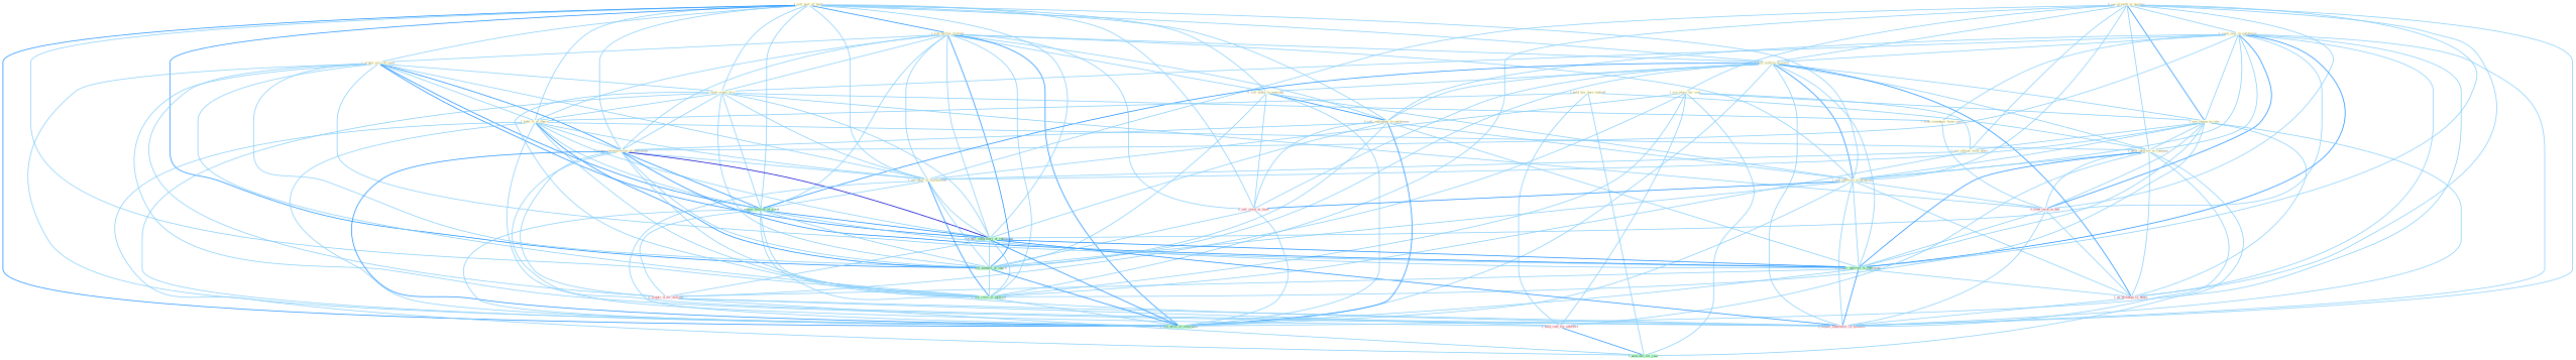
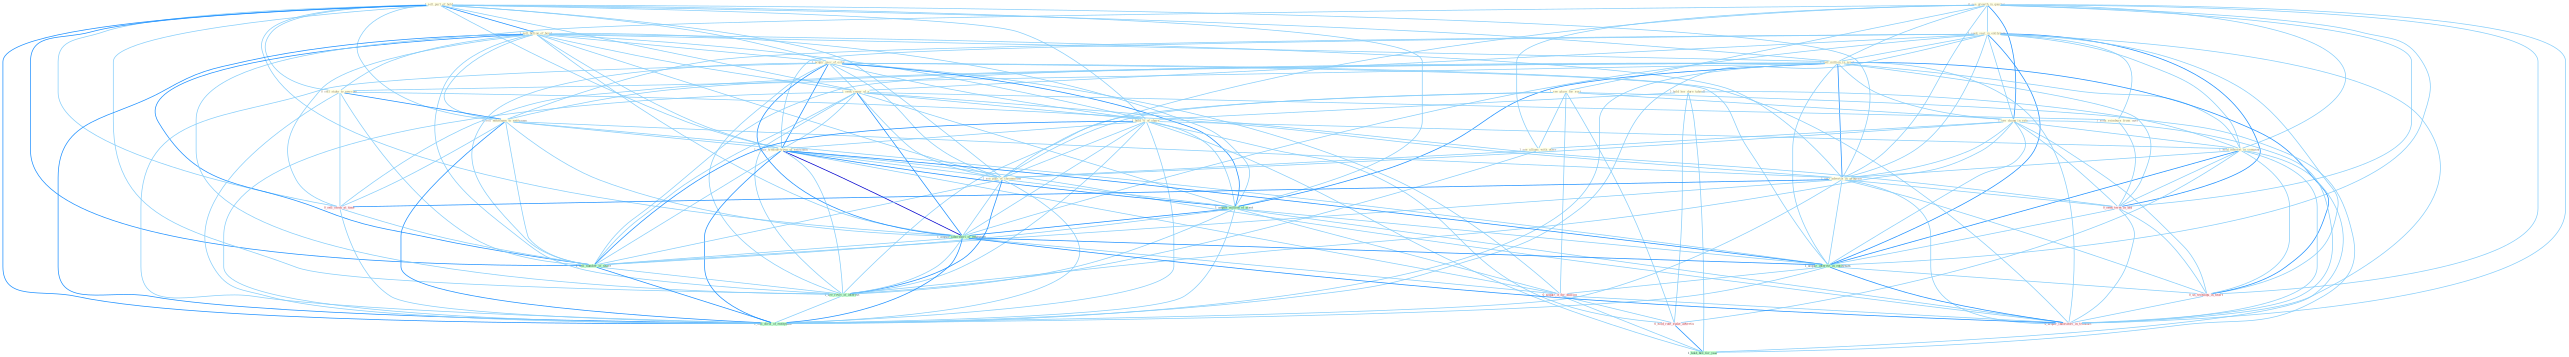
  graph {
    node [color="#ffffe0" fixedsize=true fontcolor="#8b7d6b" fontsize=4 shape=polygon style=filled]
    edge [color="#87cefa" w=1]
    "1_sell_part_of_hold " [height=.06 width=.5]
    "1_sell_billion_of_bond " [height=.06 width=.5]
    "0_see_growth_in_quarter " [height=.06 width=.5]
    "1_seek_seat_in_entitynam " [height=.06 width=.5]
    "1_sell_million_in_asset " [height=.06 width=.5]
    "1_acquir_piec_of_estat " [height=.06 width=.5]
    "0_sell_stake_to_newcom " [height=.06 width=.5]
    "1_see_place_for_sort " [height=.06 width=.5]
    "1_see_chang_in_rate " [height=.06 width=.5]
    "1_seek_repay_of_a " [height=.06 width=.5]
    "0_hold_her_dure_takeoff " [height=.06 width=.5]
    "0_sell_entitynam_to_entitynam " [height=.06 width=.5]
    "1_hold_%_of_share " [height=.06 width=.5]
    "1_acquir_treasur-trove_of_entitynam " [height=.06 width=.5]
    "1_see_allianc_with_other " [height=.06 width=.5]
    "1_see_pair_of_chromosom " [height=.06 width=.5]
    "1_hold_interest_in_compani " [height=.06 width=.5]
    "1_seek_reimburs_from_oper " [height=.06 width=.5]
    "1_sell_advertis_in_program " [height=.06 width=.5]
    "0_seek_term_in_bid " [color="#fff0f5" fontcolor="#b22222" height=.06 width=.5]
    "0_us_techniqu_in_heart " [color="#fff0f5" fontcolor="#b22222" height=.06 width=.5]
    "0_acquir_it_for_million " [color="#fff0f5" fontcolor="#b22222" height=.06 width=.5]
-   "0_hold_rate_for_advertis " [color="#fff0f5" fontcolor="#b22222" height=.06 width=.5]
+   "0_hold_rate_for_advertis " [color="#fff0f5" fontcolor="#b22222" height=.06 width=.5 label="0_hold_rate_stake_advertis"]
    "0_acquir_laboratori_in_transact " [color="#fff0f5" fontcolor="#b22222" height=.06 width=.5]
    "0_sell_stock_at_time " [color="#fff0f5" fontcolor="#b22222" height=.06 width=.5]
    "1_acquir_million_of_asset " [color="#BDFCC9" fontcolor="#2f4f4f" height=.06 width=.5]
    "1_acquir_laboratori_of_entitynam " [color="#BDFCC9" fontcolor="#2f4f4f" height=.06 width=.5]
    "1_sell_number_of_share " [color="#BDFCC9" fontcolor="#2f4f4f" height=.06 width=.5]
    "1_see_reviv_of_interest " [color="#BDFCC9" fontcolor="#2f4f4f" height=.06 width=.5]
    "1_sell_divis_of_entitynam " [color="#BDFCC9" fontcolor="#2f4f4f" height=.06 width=.5]
    "1_acquir_interest_in_entitynam " [color="#BDFCC9" fontcolor="#2f4f4f" height=.06 width=.5]
    "1_hold_bill_for_year " [color="#BDFCC9" fontcolor="#2f4f4f" height=.06 width=.5]
    subgraph sub_1 {
      "1_sell_part_of_hold "
      "1_sell_billion_of_bond "
      "0_see_growth_in_quarter "
      "1_seek_seat_in_entitynam "
      "1_sell_million_in_asset "
      "1_acquir_piec_of_estat "
      "0_sell_stake_to_newcom "
      "1_see_place_for_sort "
      "1_see_chang_in_rate "
      "1_seek_repay_of_a "
      "0_hold_her_dure_takeoff "
      "0_sell_entitynam_to_entitynam "
      "1_hold_%_of_share "
      "1_acquir_treasur-trove_of_entitynam "
      "1_see_allianc_with_other "
      "1_see_pair_of_chromosom "
      "1_hold_interest_in_compani "
      "1_seek_reimburs_from_oper "
      "1_sell_advertis_in_program "
    }
    subgraph sub_2 {
      "0_seek_term_in_bid "
      "0_us_techniqu_in_heart "
      "0_acquir_it_for_million "
      "0_hold_rate_for_advertis "
      "0_acquir_laboratori_in_transact "
      "0_sell_stock_at_time "
    }
    "1_sell_part_of_hold " -- "1_sell_billion_of_bond " [color="#1e90ff" w=2]
    "1_sell_part_of_hold " -- "1_sell_million_in_asset "
    "1_sell_part_of_hold " -- "1_acquir_piec_of_estat "
    "1_sell_part_of_hold " -- "0_sell_stake_to_newcom "
    "1_sell_part_of_hold " -- "1_seek_repay_of_a "
    "1_sell_part_of_hold " -- "0_sell_entitynam_to_entitynam "
    "1_sell_part_of_hold " -- "1_hold_%_of_share "
    "1_sell_part_of_hold " -- "1_acquir_treasur-trove_of_entitynam "
    "1_sell_part_of_hold " -- "1_see_pair_of_chromosom "
    "1_sell_part_of_hold " -- "1_sell_advertis_in_program "
    "1_sell_part_of_hold " -- "0_sell_stock_at_time "
    "1_sell_part_of_hold " -- "1_acquir_million_of_asset "
    "1_sell_part_of_hold " -- "1_acquir_laboratori_of_entitynam "
    "1_sell_part_of_hold " -- "1_sell_number_of_share " [color="#1e90ff" w=2]
    "1_sell_part_of_hold " -- "1_see_reviv_of_interest "
    "1_sell_part_of_hold " -- "1_sell_divis_of_entitynam " [color="#1e90ff" w=2]
    "1_sell_billion_of_bond " -- "1_sell_million_in_asset "
    "1_sell_billion_of_bond " -- "1_acquir_piec_of_estat "
    "1_sell_billion_of_bond " -- "0_sell_stake_to_newcom "
    "1_sell_billion_of_bond " -- "1_seek_repay_of_a "
    "1_sell_billion_of_bond " -- "0_sell_entitynam_to_entitynam "
    "1_sell_billion_of_bond " -- "1_hold_%_of_share "
    "1_sell_billion_of_bond " -- "1_acquir_treasur-trove_of_entitynam "
    "1_sell_billion_of_bond " -- "1_see_pair_of_chromosom "
    "1_sell_billion_of_bond " -- "1_sell_advertis_in_program "
    "1_sell_billion_of_bond " -- "0_sell_stock_at_time "
    "1_sell_billion_of_bond " -- "1_acquir_million_of_asset "
    "1_sell_billion_of_bond " -- "1_acquir_laboratori_of_entitynam "
    "1_sell_billion_of_bond " -- "1_sell_number_of_share " [color="#1e90ff" w=2]
    "1_sell_billion_of_bond " -- "1_see_reviv_of_interest "
    "1_sell_billion_of_bond " -- "1_sell_divis_of_entitynam " [color="#1e90ff" w=2]
    "0_see_growth_in_quarter " -- "1_seek_seat_in_entitynam "
    "0_see_growth_in_quarter " -- "1_sell_million_in_asset "
    "0_see_growth_in_quarter " -- "1_see_place_for_sort "
    "0_see_growth_in_quarter " -- "1_see_chang_in_rate " [color="#1e90ff" w=2]
    "0_see_growth_in_quarter " -- "1_see_allianc_with_other "
    "0_see_growth_in_quarter " -- "1_see_pair_of_chromosom "
    "0_see_growth_in_quarter " -- "1_hold_interest_in_compani "
    "0_see_growth_in_quarter " -- "1_sell_advertis_in_program "
    "0_see_growth_in_quarter " -- "0_seek_term_in_bid "
    "0_see_growth_in_quarter " -- "0_us_techniqu_in_heart "
    "0_see_growth_in_quarter " -- "0_acquir_laboratori_in_transact "
    "0_see_growth_in_quarter " -- "1_see_reviv_of_interest "
    "0_see_growth_in_quarter " -- "1_acquir_interest_in_entitynam "
    "1_seek_seat_in_entitynam " -- "1_sell_million_in_asset "
    "1_seek_seat_in_entitynam " -- "1_see_chang_in_rate "
    "1_seek_seat_in_entitynam " -- "1_seek_repay_of_a "
    "1_seek_seat_in_entitynam " -- "0_sell_entitynam_to_entitynam "
    "1_seek_seat_in_entitynam " -- "1_acquir_treasur-trove_of_entitynam "
    "1_seek_seat_in_entitynam " -- "1_hold_interest_in_compani "
    "1_seek_seat_in_entitynam " -- "1_seek_reimburs_from_oper "
    "1_seek_seat_in_entitynam " -- "1_sell_advertis_in_program "
    "1_seek_seat_in_entitynam " -- "0_seek_term_in_bid " [color="#1e90ff" w=2]
    "1_seek_seat_in_entitynam " -- "0_us_techniqu_in_heart "
    "1_seek_seat_in_entitynam " -- "0_acquir_laboratori_in_transact "
    "1_seek_seat_in_entitynam " -- "1_acquir_laboratori_of_entitynam "
    "1_seek_seat_in_entitynam " -- "1_sell_divis_of_entitynam "
    "1_seek_seat_in_entitynam " -- "1_acquir_interest_in_entitynam " [color="#1e90ff" w=2]
    "1_sell_million_in_asset " -- "0_sell_stake_to_newcom "
    "1_sell_million_in_asset " -- "1_see_chang_in_rate "
    "1_sell_million_in_asset " -- "0_sell_entitynam_to_entitynam "
    "1_sell_million_in_asset " -- "1_hold_interest_in_compani "
    "1_sell_million_in_asset " -- "1_sell_advertis_in_program " [color="#1e90ff" w=2]
+   "1_sell_million_in_asset " -- "0_seek_term_in_bid "
    "1_sell_million_in_asset " -- "0_us_techniqu_in_heart " [color="#1e90ff"]
    "1_sell_million_in_asset " -- "0_acquir_laboratori_in_transact "
    "1_sell_million_in_asset " -- "0_sell_stock_at_time "
    "1_sell_million_in_asset " -- "1_acquir_million_of_asset " [color="#1e90ff" w=2]
    "1_sell_million_in_asset " -- "1_sell_number_of_share "
    "1_sell_million_in_asset " -- "1_sell_divis_of_entitynam "
    "1_sell_million_in_asset " -- "1_acquir_interest_in_entitynam "
    "1_acquir_piec_of_estat " -- "1_seek_repay_of_a "
    "1_acquir_piec_of_estat " -- "1_hold_%_of_share "
    "1_acquir_piec_of_estat " -- "1_acquir_treasur-trove_of_entitynam " [color="#1e90ff" w=2]
    "1_acquir_piec_of_estat " -- "1_see_pair_of_chromosom "
    "1_acquir_piec_of_estat " -- "0_acquir_it_for_million "
    "1_acquir_piec_of_estat " -- "0_acquir_laboratori_in_transact "
    "1_acquir_piec_of_estat " -- "1_acquir_million_of_asset " [color="#1e90ff" w=2]
    "1_acquir_piec_of_estat " -- "1_acquir_laboratori_of_entitynam " [color="#1e90ff" w=2]
    "1_acquir_piec_of_estat " -- "1_sell_number_of_share "
    "1_acquir_piec_of_estat " -- "1_see_reviv_of_interest "
    "1_acquir_piec_of_estat " -- "1_sell_divis_of_entitynam "
    "1_acquir_piec_of_estat " -- "1_acquir_interest_in_entitynam "
    "0_sell_stake_to_newcom " -- "0_sell_entitynam_to_entitynam " [color="#1e90ff" w=2]
    "0_sell_stake_to_newcom " -- "1_sell_advertis_in_program "
    "0_sell_stake_to_newcom " -- "0_sell_stock_at_time "
    "0_sell_stake_to_newcom " -- "1_sell_number_of_share "
    "0_sell_stake_to_newcom " -- "1_sell_divis_of_entitynam "
    "1_see_place_for_sort " -- "1_see_chang_in_rate "
    "1_see_place_for_sort " -- "1_see_allianc_with_other "
    "1_see_place_for_sort " -- "1_see_pair_of_chromosom "
    "1_see_place_for_sort " -- "0_acquir_it_for_million "
    "1_see_place_for_sort " -- "0_hold_rate_for_advertis "
    "1_see_place_for_sort " -- "1_see_reviv_of_interest "
    "1_see_place_for_sort " -- "1_hold_bill_for_year "
    "1_see_chang_in_rate " -- "1_see_allianc_with_other "
    "1_see_chang_in_rate " -- "1_see_pair_of_chromosom "
    "1_see_chang_in_rate " -- "1_hold_interest_in_compani "
    "1_see_chang_in_rate " -- "1_sell_advertis_in_program "
    "1_see_chang_in_rate " -- "0_seek_term_in_bid "
    "1_see_chang_in_rate " -- "0_us_techniqu_in_heart "
    "1_see_chang_in_rate " -- "0_acquir_laboratori_in_transact "
    "1_see_chang_in_rate " -- "1_see_reviv_of_interest "
    "1_see_chang_in_rate " -- "1_acquir_interest_in_entitynam "
    "1_seek_repay_of_a " -- "1_hold_%_of_share "
    "1_seek_repay_of_a " -- "1_acquir_treasur-trove_of_entitynam "
    "1_seek_repay_of_a " -- "1_see_pair_of_chromosom "
    "1_seek_repay_of_a " -- "1_seek_reimburs_from_oper "
    "1_seek_repay_of_a " -- "0_seek_term_in_bid "
    "1_seek_repay_of_a " -- "1_acquir_million_of_asset "
-   "1_seek_repay_of_a " -- "1_acquir_laboratori_of_entitynam "
+   "1_seek_repay_of_a " -- "1_acquir_laboratori_of_entitynam " [color="#1e90ff"]
    "1_seek_repay_of_a " -- "1_sell_number_of_share "
    "1_seek_repay_of_a " -- "1_see_reviv_of_interest "
    "1_seek_repay_of_a " -- "1_sell_divis_of_entitynam "
    "0_hold_her_dure_takeoff " -- "1_hold_%_of_share "
    "0_hold_her_dure_takeoff " -- "1_hold_interest_in_compani "
    "0_hold_her_dure_takeoff " -- "0_hold_rate_for_advertis "
    "0_hold_her_dure_takeoff " -- "1_hold_bill_for_year "
    "0_sell_entitynam_to_entitynam " -- "1_acquir_treasur-trove_of_entitynam "
    "0_sell_entitynam_to_entitynam " -- "1_sell_advertis_in_program "
    "0_sell_entitynam_to_entitynam " -- "0_sell_stock_at_time "
    "0_sell_entitynam_to_entitynam " -- "1_acquir_laboratori_of_entitynam "
    "0_sell_entitynam_to_entitynam " -- "1_sell_number_of_share "
    "0_sell_entitynam_to_entitynam " -- "1_sell_divis_of_entitynam " [color="#1e90ff" w=2]
    "0_sell_entitynam_to_entitynam " -- "1_acquir_interest_in_entitynam "
    "1_hold_%_of_share " -- "1_acquir_treasur-trove_of_entitynam "
    "1_hold_%_of_share " -- "1_see_pair_of_chromosom "
    "1_hold_%_of_share " -- "1_hold_interest_in_compani "
    "1_hold_%_of_share " -- "0_hold_rate_for_advertis "
    "1_hold_%_of_share " -- "1_acquir_million_of_asset "
    "1_hold_%_of_share " -- "1_acquir_laboratori_of_entitynam "
    "1_hold_%_of_share " -- "1_sell_number_of_share " [color="#1e90ff" w=2]
    "1_hold_%_of_share " -- "1_see_reviv_of_interest "
    "1_hold_%_of_share " -- "1_sell_divis_of_entitynam "
    "1_hold_%_of_share " -- "1_hold_bill_for_year "
    "1_acquir_treasur-trove_of_entitynam " -- "1_see_pair_of_chromosom "
    "1_acquir_treasur-trove_of_entitynam " -- "0_acquir_it_for_million "
    "1_acquir_treasur-trove_of_entitynam " -- "0_acquir_laboratori_in_transact "
    "1_acquir_treasur-trove_of_entitynam " -- "1_acquir_million_of_asset " [color="#1e90ff" w=2]
    "1_acquir_treasur-trove_of_entitynam " -- "1_acquir_laboratori_of_entitynam " [color="#0000cd" w=3]
    "1_acquir_treasur-trove_of_entitynam " -- "1_sell_number_of_share "
    "1_acquir_treasur-trove_of_entitynam " -- "1_see_reviv_of_interest "
    "1_acquir_treasur-trove_of_entitynam " -- "1_sell_divis_of_entitynam " [color="#1e90ff" w=2]
    "1_acquir_treasur-trove_of_entitynam " -- "1_acquir_interest_in_entitynam " [color="#1e90ff" w=2]
    "1_see_allianc_with_other " -- "1_see_pair_of_chromosom "
    "1_see_allianc_with_other " -- "1_see_reviv_of_interest "
    "1_see_pair_of_chromosom " -- "1_acquir_million_of_asset "
    "1_see_pair_of_chromosom " -- "1_acquir_laboratori_of_entitynam "
    "1_see_pair_of_chromosom " -- "1_sell_number_of_share "
    "1_see_pair_of_chromosom " -- "1_see_reviv_of_interest " [color="#1e90ff" w=2]
    "1_see_pair_of_chromosom " -- "1_sell_divis_of_entitynam "
    "1_hold_interest_in_compani " -- "1_sell_advertis_in_program "
    "1_hold_interest_in_compani " -- "0_seek_term_in_bid "
    "1_hold_interest_in_compani " -- "0_us_techniqu_in_heart "
    "1_hold_interest_in_compani " -- "0_hold_rate_for_advertis "
    "1_hold_interest_in_compani " -- "0_acquir_laboratori_in_transact "
    "1_hold_interest_in_compani " -- "1_acquir_interest_in_entitynam " [color="#1e90ff" w=2]
    "1_hold_interest_in_compani " -- "1_hold_bill_for_year "
    "1_seek_reimburs_from_oper " -- "0_seek_term_in_bid "
    "1_sell_advertis_in_program " -- "0_seek_term_in_bid "
    "1_sell_advertis_in_program " -- "0_us_techniqu_in_heart "
    "1_sell_advertis_in_program " -- "0_acquir_laboratori_in_transact "
    "1_sell_advertis_in_program " -- "0_sell_stock_at_time " [color="#1e90ff"]
    "1_sell_advertis_in_program " -- "1_sell_number_of_share "
    "1_sell_advertis_in_program " -- "1_sell_divis_of_entitynam "
    "1_sell_advertis_in_program " -- "1_acquir_interest_in_entitynam "
    "0_seek_term_in_bid " -- "0_us_techniqu_in_heart "
    "0_seek_term_in_bid " -- "0_acquir_laboratori_in_transact "
    "0_seek_term_in_bid " -- "1_acquir_interest_in_entitynam "
    "0_us_techniqu_in_heart " -- "0_acquir_laboratori_in_transact "
    "0_acquir_it_for_million " -- "0_hold_rate_for_advertis "
    "0_acquir_it_for_million " -- "0_acquir_laboratori_in_transact "
    "0_acquir_it_for_million " -- "1_hold_bill_for_year "
    "0_hold_rate_for_advertis " -- "1_hold_bill_for_year " [color="#1e90ff" w=2]
    "0_sell_stock_at_time " -- "1_sell_number_of_share "
    "0_sell_stock_at_time " -- "1_sell_divis_of_entitynam "
    "1_acquir_million_of_asset " -- "0_acquir_it_for_million "
    "1_acquir_million_of_asset " -- "0_acquir_laboratori_in_transact "
    "1_acquir_million_of_asset " -- "1_acquir_laboratori_of_entitynam " [color="#1e90ff" w=2]
    "1_acquir_million_of_asset " -- "1_sell_number_of_share "
    "1_acquir_million_of_asset " -- "1_see_reviv_of_interest "
    "1_acquir_million_of_asset " -- "1_sell_divis_of_entitynam "
    "1_acquir_million_of_asset " -- "1_acquir_interest_in_entitynam "
    "1_acquir_laboratori_of_entitynam " -- "0_acquir_it_for_million "
    "1_acquir_laboratori_of_entitynam " -- "0_acquir_laboratori_in_transact " [color="#1e90ff" w=2]
    "1_acquir_laboratori_of_entitynam " -- "1_sell_number_of_share "
    "1_acquir_laboratori_of_entitynam " -- "1_see_reviv_of_interest "
    "1_acquir_laboratori_of_entitynam " -- "1_sell_divis_of_entitynam " [color="#1e90ff" w=2]
    "1_acquir_laboratori_of_entitynam " -- "1_acquir_interest_in_entitynam " [color="#1e90ff" w=2]
    "1_sell_number_of_share " -- "1_see_reviv_of_interest "
    "1_sell_number_of_share " -- "1_sell_divis_of_entitynam " [color="#1e90ff" w=2]
    "1_see_reviv_of_interest " -- "1_sell_divis_of_entitynam "
    "1_acquir_interest_in_entitynam " -- "0_us_techniqu_in_heart "
    "1_acquir_interest_in_entitynam " -- "0_acquir_it_for_million "
    "1_acquir_interest_in_entitynam " -- "0_acquir_laboratori_in_transact " [color="#1e90ff" w=2]
    "1_acquir_interest_in_entitynam " -- "1_sell_divis_of_entitynam "
  }
